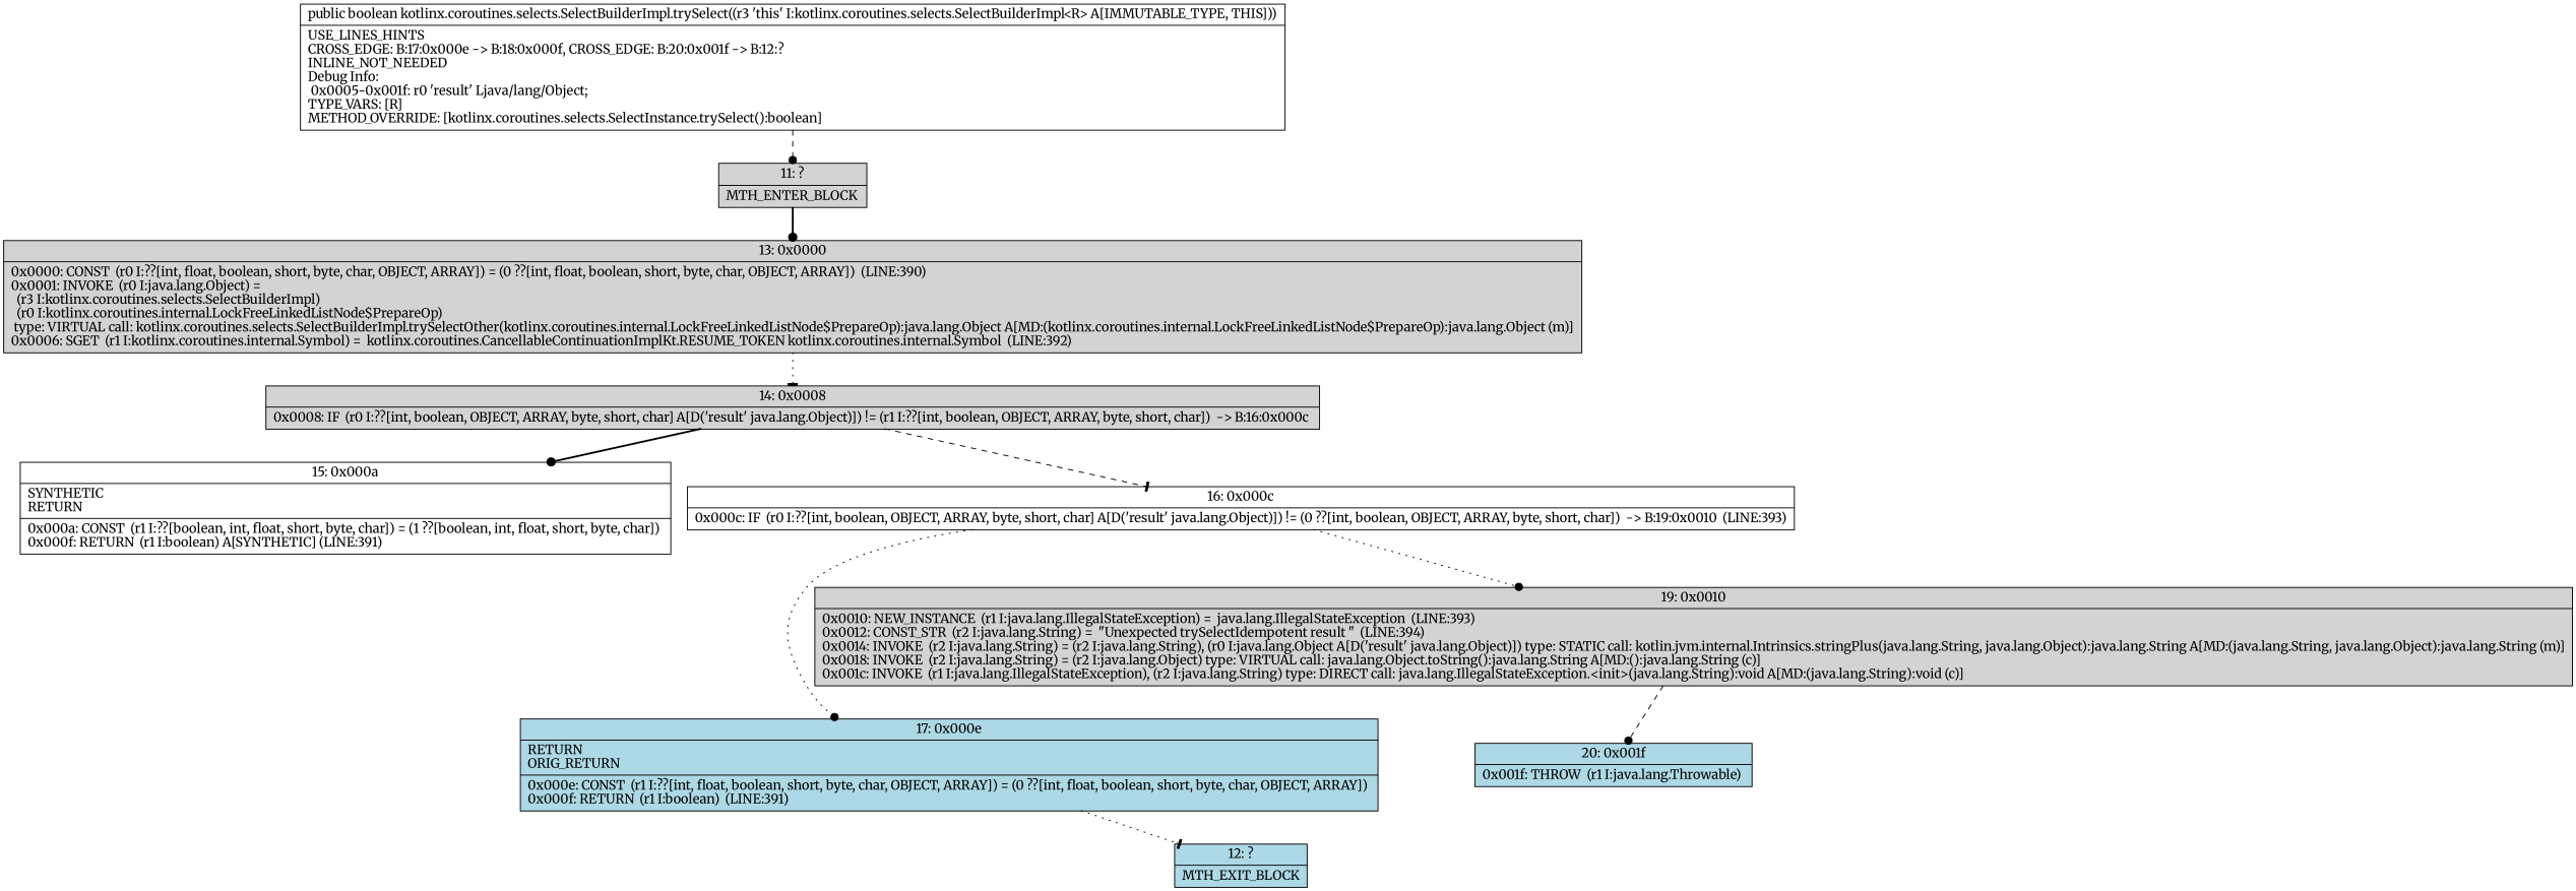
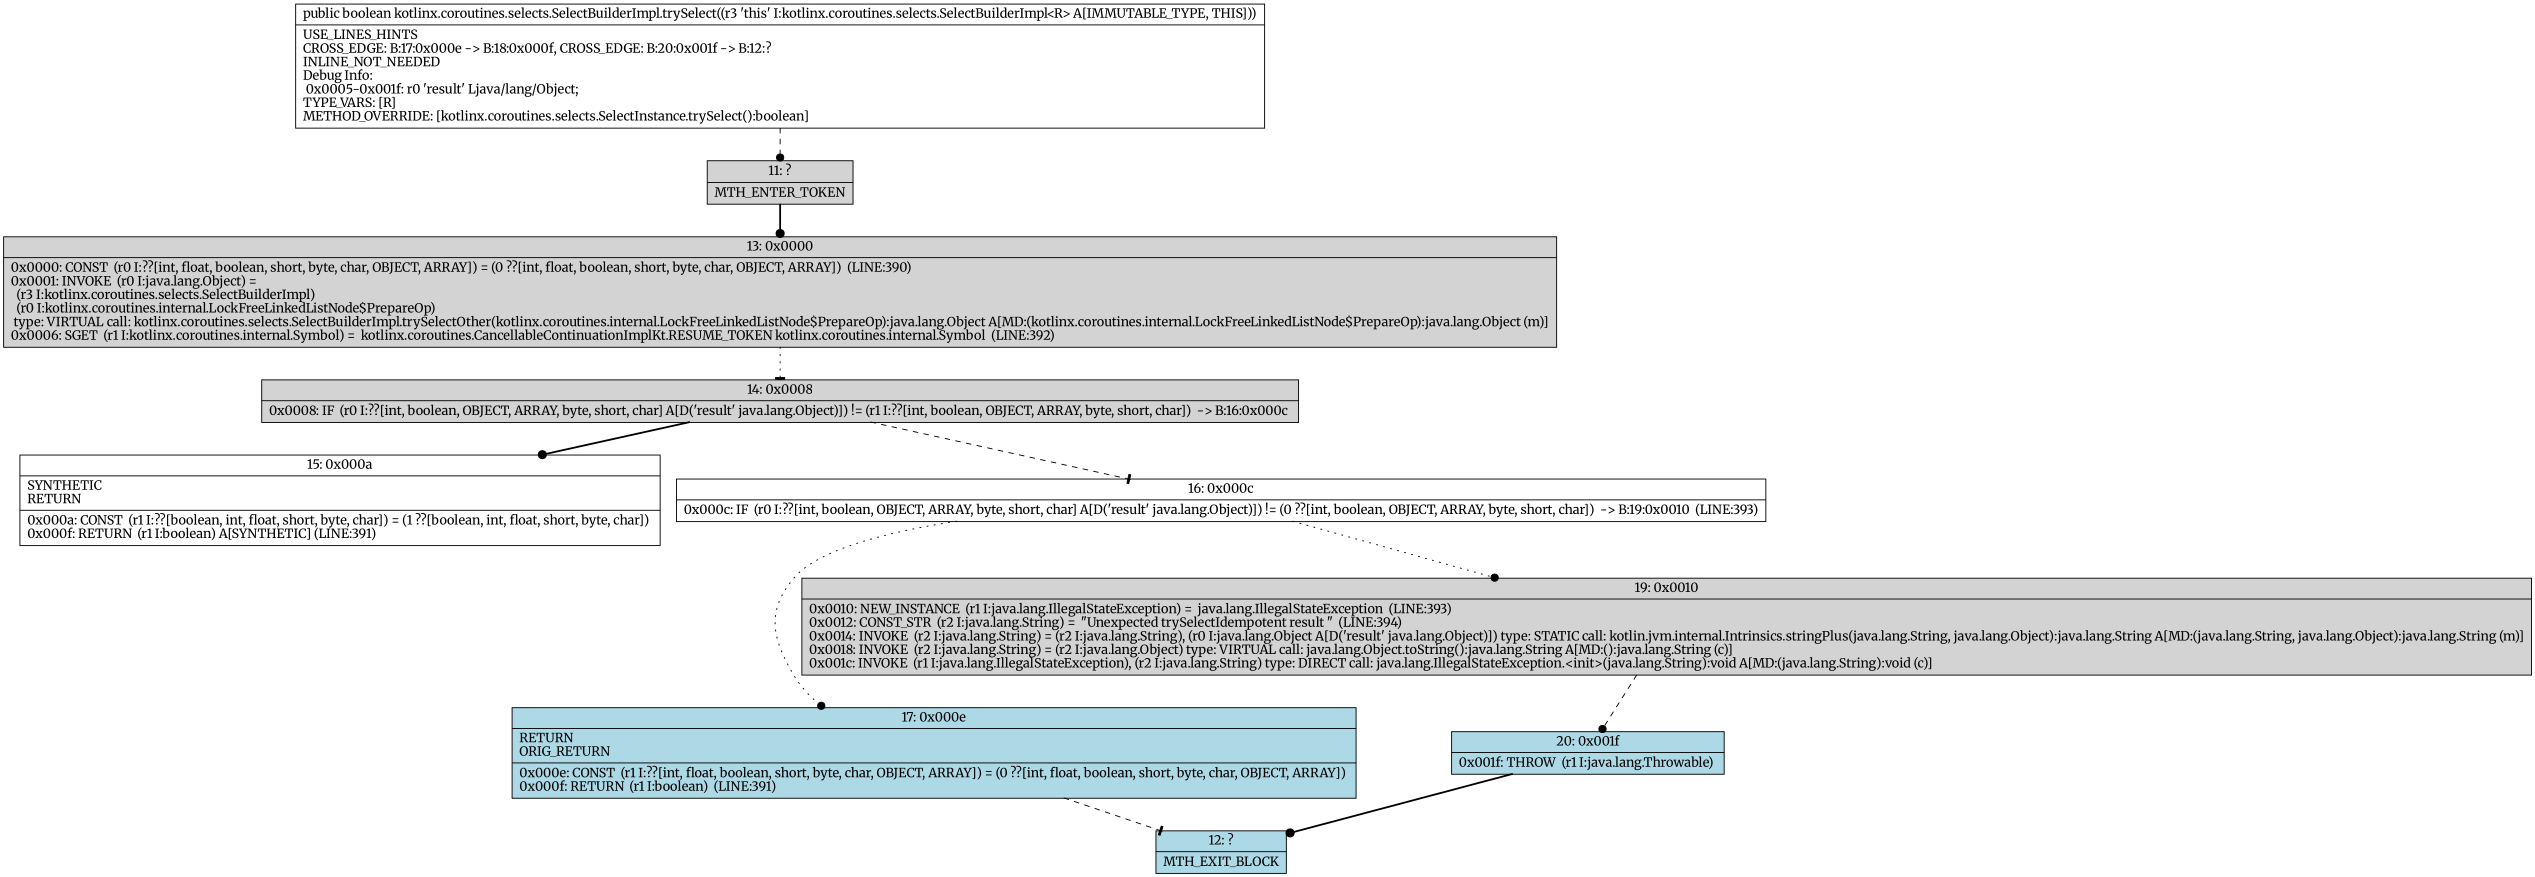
  digraph {
    fontname=Merriweather
    node [fillcolor=lightgrey fontname=Merriweather shape=record style=filled]
    edge [arrowhead=dot fontname=Merriweather style=dotted]
-   n1 [label="{11\:\ ?|MTH_ENTER_BLOCK\l}"]
+   n1 [label="{11\:\ ?|MTH_ENTER_TOKEN\l}"]
    n2 [label="{13\:\ 0x0000|0x0000: CONST  (r0 I:??[int, float, boolean, short, byte, char, OBJECT, ARRAY]) = (0 ??[int, float, boolean, short, byte, char, OBJECT, ARRAY])  (LINE:390)\l0x0001: INVOKE  (r0 I:java.lang.Object) = \l  (r3 I:kotlinx.coroutines.selects.SelectBuilderImpl)\l  (r0 I:kotlinx.coroutines.internal.LockFreeLinkedListNode$PrepareOp)\l type: VIRTUAL call: kotlinx.coroutines.selects.SelectBuilderImpl.trySelectOther(kotlinx.coroutines.internal.LockFreeLinkedListNode$PrepareOp):java.lang.Object A[MD:(kotlinx.coroutines.internal.LockFreeLinkedListNode$PrepareOp):java.lang.Object (m)]\l0x0006: SGET  (r1 I:kotlinx.coroutines.internal.Symbol) =  kotlinx.coroutines.CancellableContinuationImplKt.RESUME_TOKEN kotlinx.coroutines.internal.Symbol  (LINE:392)\l}"]
    n3 [label="{14\:\ 0x0008|0x0008: IF  (r0 I:??[int, boolean, OBJECT, ARRAY, byte, short, char] A[D('result' java.lang.Object)]) != (r1 I:??[int, boolean, OBJECT, ARRAY, byte, short, char])  \-\> B:16:0x000c \l}"]
    n4 [fillcolor=white label="{15\:\ 0x000a|SYNTHETIC\lRETURN\l|0x000a: CONST  (r1 I:??[boolean, int, float, short, byte, char]) = (1 ??[boolean, int, float, short, byte, char]) \l0x000f: RETURN  (r1 I:boolean) A[SYNTHETIC] (LINE:391)\l}"]
    n5 [fillcolor=white label="{16\:\ 0x000c|0x000c: IF  (r0 I:??[int, boolean, OBJECT, ARRAY, byte, short, char] A[D('result' java.lang.Object)]) != (0 ??[int, boolean, OBJECT, ARRAY, byte, short, char])  \-\> B:19:0x0010  (LINE:393)\l}"]
    n6 [fillcolor=lightblue label="{17\:\ 0x000e|RETURN\lORIG_RETURN\l|0x000e: CONST  (r1 I:??[int, float, boolean, short, byte, char, OBJECT, ARRAY]) = (0 ??[int, float, boolean, short, byte, char, OBJECT, ARRAY]) \l0x000f: RETURN  (r1 I:boolean)  (LINE:391)\l}"]
    n7 [label="{19\:\ 0x0010|0x0010: NEW_INSTANCE  (r1 I:java.lang.IllegalStateException) =  java.lang.IllegalStateException  (LINE:393)\l0x0012: CONST_STR  (r2 I:java.lang.String) =  \"Unexpected trySelectIdempotent result \"  (LINE:394)\l0x0014: INVOKE  (r2 I:java.lang.String) = (r2 I:java.lang.String), (r0 I:java.lang.Object A[D('result' java.lang.Object)]) type: STATIC call: kotlin.jvm.internal.Intrinsics.stringPlus(java.lang.String, java.lang.Object):java.lang.String A[MD:(java.lang.String, java.lang.Object):java.lang.String (m)]\l0x0018: INVOKE  (r2 I:java.lang.String) = (r2 I:java.lang.Object) type: VIRTUAL call: java.lang.Object.toString():java.lang.String A[MD:():java.lang.String (c)]\l0x001c: INVOKE  (r1 I:java.lang.IllegalStateException), (r2 I:java.lang.String) type: DIRECT call: java.lang.IllegalStateException.\<init\>(java.lang.String):void A[MD:(java.lang.String):void (c)]\l}"]
    n8 [fillcolor=lightblue label="{12\:\ ?|MTH_EXIT_BLOCK\l}"]
    n9 [fillcolor=lightblue label="{20\:\ 0x001f|0x001f: THROW  (r1 I:java.lang.Throwable) \l}"]
    n10 [fillcolor=white label="{public boolean kotlinx.coroutines.selects.SelectBuilderImpl.trySelect((r3 'this' I:kotlinx.coroutines.selects.SelectBuilderImpl\<R\> A[IMMUTABLE_TYPE, THIS]))  | USE_LINES_HINTS\lCROSS_EDGE: B:17:0x000e \-\> B:18:0x000f, CROSS_EDGE: B:20:0x001f \-\> B:12:?\lINLINE_NOT_NEEDED\lDebug Info:\l  0x0005\-0x001f: r0 'result' Ljava\/lang\/Object;\lTYPE_VARS: [R]\lMETHOD_OVERRIDE: [kotlinx.coroutines.selects.SelectInstance.trySelect():boolean]\l}"]
    n1 -> n2 [style=bold]
    n2 -> n3 [arrowhead=tee]
    n3 -> n4 [style=bold]
    n3 -> n5 [arrowhead=tee style=dashed]
    n5 -> n6
    n5 -> n7
-   n6 -> n8 [arrowhead=tee]
+   n6 -> n8 [arrowhead=tee style=dashed]
    n7 -> n9 [style=dashed]
+   n9 -> n8 [style=bold]
    n10 -> n1 [style=dashed]
  }
